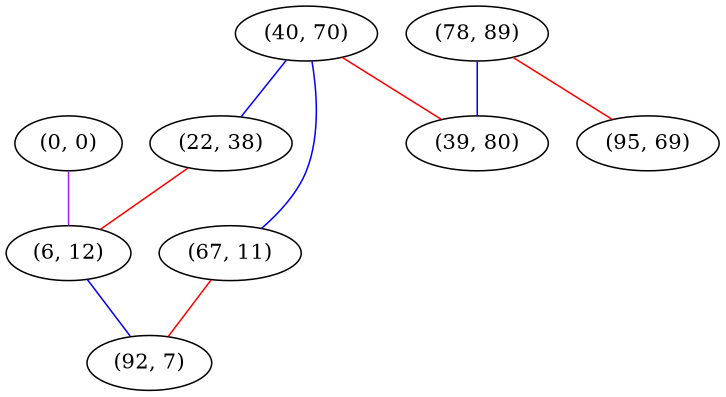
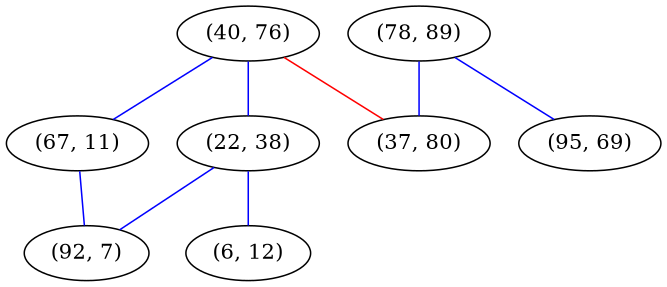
  graph {
    edge [color=blue weight=1]
-   "(0, 0)"
    "(6, 12)"
    "(92, 7)"
-   "(40, 76)" [label="(40, 70)"]
+   "(40, 76)"
    "(67, 11)"
-   "(39, 80)"
+   "(39, 80)" [label="(37, 80)"]
    "(22, 38)"
    "(78, 89)"
    "(95, 69)"
-   "(0, 0)" -- "(6, 12)" [color=purple weight=4]
-   "(6, 12)" -- "(92, 7)" [weight=3]
+   "(22, 38)" -- "(92, 7)" [weight=3]
    "(40, 76)" -- "(67, 11)"
    "(40, 76)" -- "(39, 80)" [color=red]
    "(40, 76)" -- "(22, 38)"
-   "(67, 11)" -- "(92, 7)" [color=red weight=3]
-   "(22, 38)" -- "(6, 12)" [color=red]
+   "(67, 11)" -- "(92, 7)" [weight=3]
+   "(22, 38)" -- "(6, 12)"
    "(78, 89)" -- "(39, 80)" [weight=3]
-   "(78, 89)" -- "(95, 69)" [color=red]
+   "(78, 89)" -- "(95, 69)"
  }
